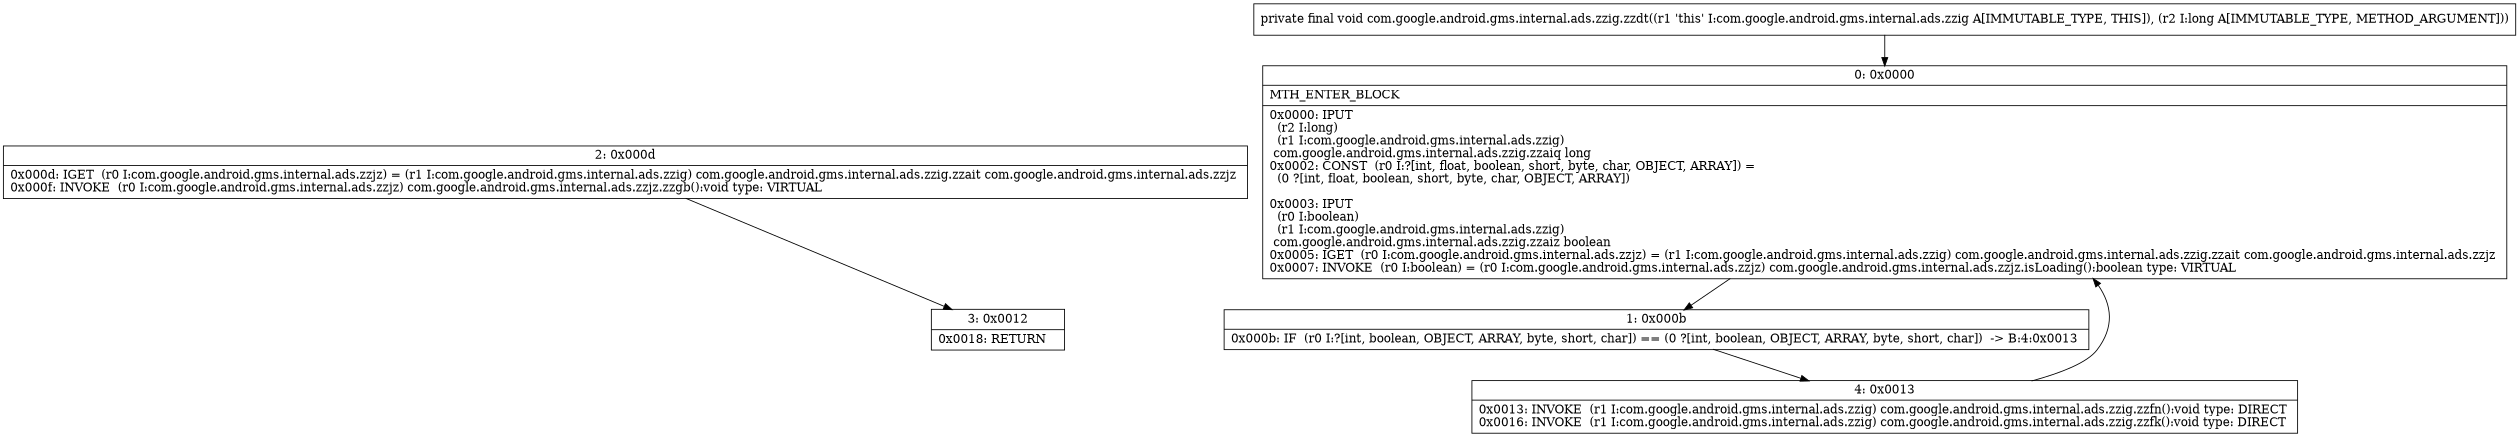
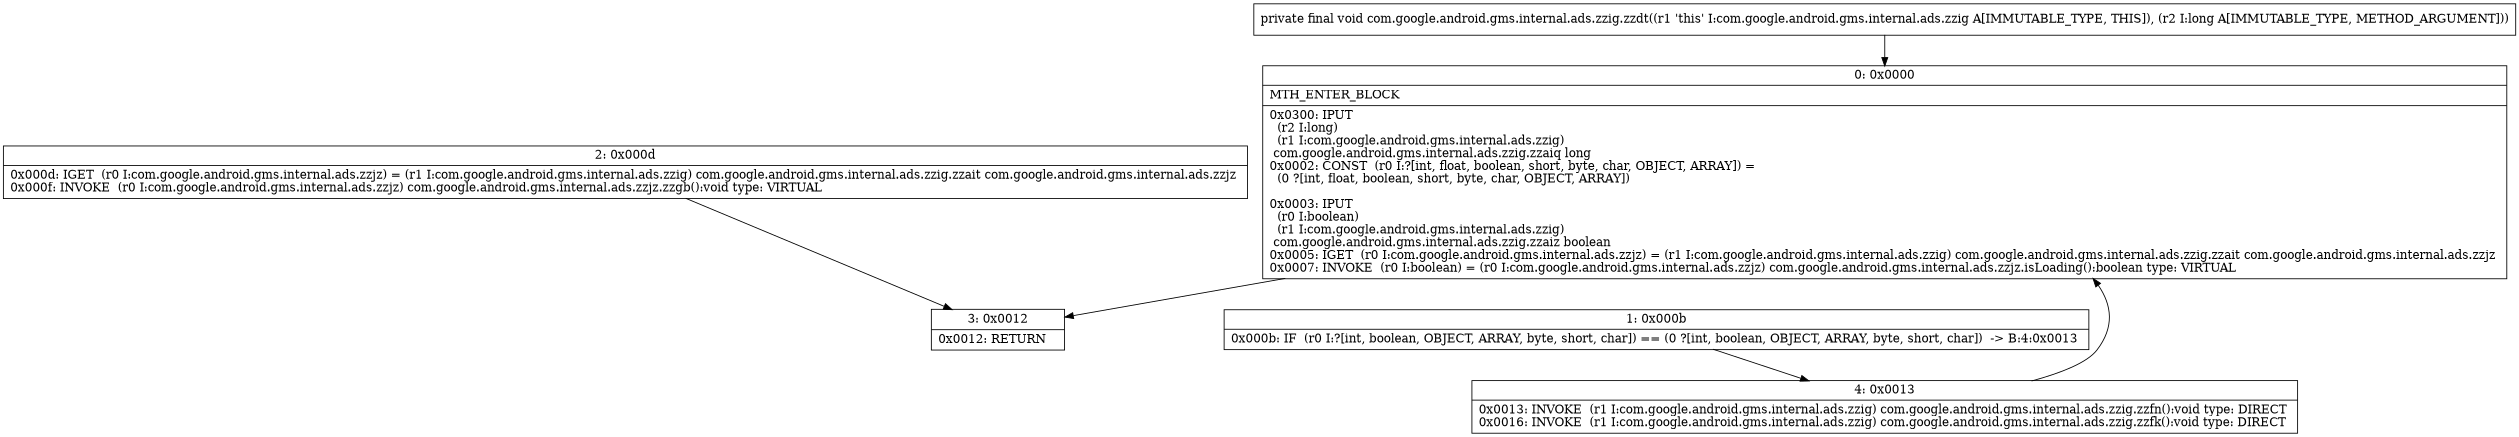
  digraph {
    node [shape=record]
-   n1 [label="{0\:\ 0x0000|MTH_ENTER_BLOCK\l|0x0000: IPUT  \l  (r2 I:long)\l  (r1 I:com.google.android.gms.internal.ads.zzig)\l com.google.android.gms.internal.ads.zzig.zzaiq long \l0x0002: CONST  (r0 I:?[int, float, boolean, short, byte, char, OBJECT, ARRAY]) = \l  (0 ?[int, float, boolean, short, byte, char, OBJECT, ARRAY])\l \l0x0003: IPUT  \l  (r0 I:boolean)\l  (r1 I:com.google.android.gms.internal.ads.zzig)\l com.google.android.gms.internal.ads.zzig.zzaiz boolean \l0x0005: IGET  (r0 I:com.google.android.gms.internal.ads.zzjz) = (r1 I:com.google.android.gms.internal.ads.zzig) com.google.android.gms.internal.ads.zzig.zzait com.google.android.gms.internal.ads.zzjz \l0x0007: INVOKE  (r0 I:boolean) = (r0 I:com.google.android.gms.internal.ads.zzjz) com.google.android.gms.internal.ads.zzjz.isLoading():boolean type: VIRTUAL \l}"]
+   n1 [label="{0\:\ 0x0000|MTH_ENTER_BLOCK\l|0x0300: IPUT  \l  (r2 I:long)\l  (r1 I:com.google.android.gms.internal.ads.zzig)\l com.google.android.gms.internal.ads.zzig.zzaiq long \l0x0002: CONST  (r0 I:?[int, float, boolean, short, byte, char, OBJECT, ARRAY]) = \l  (0 ?[int, float, boolean, short, byte, char, OBJECT, ARRAY])\l \l0x0003: IPUT  \l  (r0 I:boolean)\l  (r1 I:com.google.android.gms.internal.ads.zzig)\l com.google.android.gms.internal.ads.zzig.zzaiz boolean \l0x0005: IGET  (r0 I:com.google.android.gms.internal.ads.zzjz) = (r1 I:com.google.android.gms.internal.ads.zzig) com.google.android.gms.internal.ads.zzig.zzait com.google.android.gms.internal.ads.zzjz \l0x0007: INVOKE  (r0 I:boolean) = (r0 I:com.google.android.gms.internal.ads.zzjz) com.google.android.gms.internal.ads.zzjz.isLoading():boolean type: VIRTUAL \l}"]
    n2 [label="{1\:\ 0x000b|0x000b: IF  (r0 I:?[int, boolean, OBJECT, ARRAY, byte, short, char]) == (0 ?[int, boolean, OBJECT, ARRAY, byte, short, char])  \-\> B:4:0x0013 \l}"]
    n3 [label="{4\:\ 0x0013|0x0013: INVOKE  (r1 I:com.google.android.gms.internal.ads.zzig) com.google.android.gms.internal.ads.zzig.zzfn():void type: DIRECT \l0x0016: INVOKE  (r1 I:com.google.android.gms.internal.ads.zzig) com.google.android.gms.internal.ads.zzig.zzfk():void type: DIRECT \l}"]
    n4 [label="{2\:\ 0x000d|0x000d: IGET  (r0 I:com.google.android.gms.internal.ads.zzjz) = (r1 I:com.google.android.gms.internal.ads.zzig) com.google.android.gms.internal.ads.zzig.zzait com.google.android.gms.internal.ads.zzjz \l0x000f: INVOKE  (r0 I:com.google.android.gms.internal.ads.zzjz) com.google.android.gms.internal.ads.zzjz.zzgb():void type: VIRTUAL \l}"]
-   n5 [label="{3\:\ 0x0012|0x0018: RETURN   \l}"]
+   n5 [label="{3\:\ 0x0012|0x0012: RETURN   \l}"]
    n6 [label="{private final void com.google.android.gms.internal.ads.zzig.zzdt((r1 'this' I:com.google.android.gms.internal.ads.zzig A[IMMUTABLE_TYPE, THIS]), (r2 I:long A[IMMUTABLE_TYPE, METHOD_ARGUMENT])) }"]
-   n1 -> n2
+   n1 -> n5
    n2 -> n3
    n3 -> n1
    n4 -> n5
    n6 -> n1
  }
